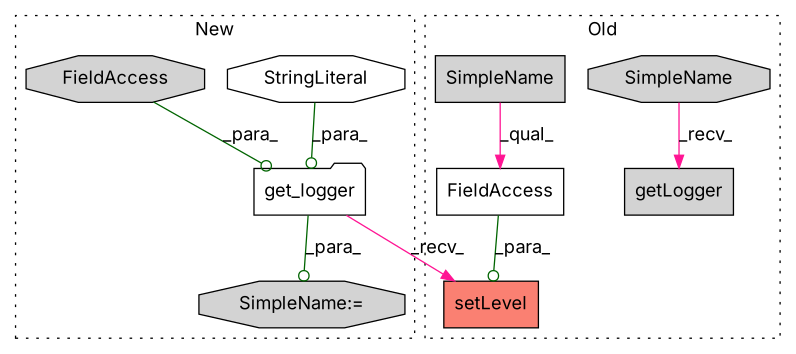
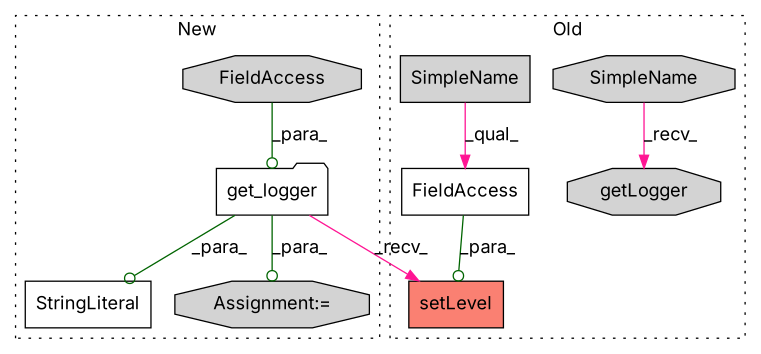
  digraph {
    fontname=Inter
    node [a=32 fillcolor=lightgrey fontname=Inter l=7 s=1265 shape=box style=filled]
    edge [arrowhead=odot color=darkgreen fontname=Inter]
-   n1 [l=11 label=getLogger s=1244]
+   n1 [l=11 label=getLogger s=1244 shape=octagon]
    n2 [fillcolor=salmon l="9,1" label=setLevel s="1256,1277"]
    n3 [a=22 fillcolor=white l=12 label=FieldAccess]
    n4 [a=42 label=SimpleName s=1236 shape=octagon]
    n5 [a=42 label=SimpleName]
    n6 [fillcolor=white l="11,1" label=get_logger s="1270,1307" shape=folder]
-   n7 [a=45 fillcolor=white l=15 label=StringLiteral s=1281 shape=octagon]
-   n8 [a=7 l=1 label="SimpleName:=" s=1269 shape=octagon]
+   n7 [a=45 fillcolor=white l=15 label=StringLiteral s=1281]
+   n8 [a=7 l=1 label="Assignment:=" s=1269 shape=octagon]
    n9 [a=22 l=10 label=FieldAccess s=1297 shape=octagon]
    subgraph cluster_1 {
      label=Old
      style=dotted
      n1
      n2
      n3
      n4
      n5
    }
    subgraph cluster_2 {
      label=New
      style=dotted
      n6
      n7
      n8
      n9
    }
    n3 -> n2 [label=_para_]
    n4 -> n1 [arrowhead=normal color=deeppink label=_recv_]
    n5 -> n3 [arrowhead=normal color=deeppink label=_qual_]
    n6 -> n2 [arrowhead=normal color=deeppink label=_recv_]
    n6 -> n8 [label=_para_]
-   n7 -> n6 [label=_para_]
+   n6 -> n7 [label=_para_]
    n9 -> n6 [label=_para_]
  }
